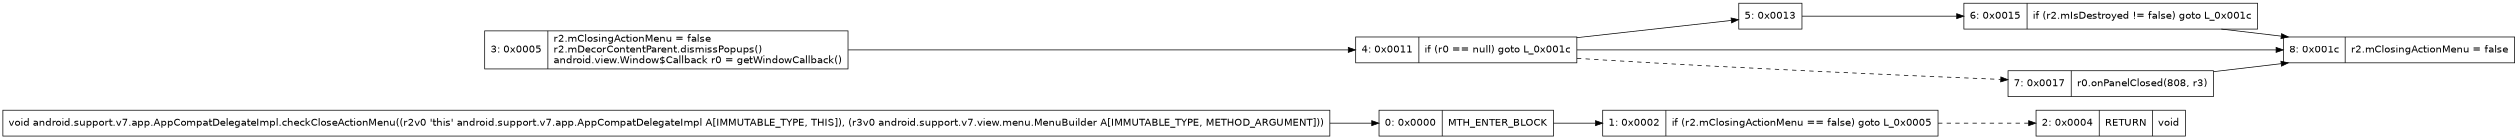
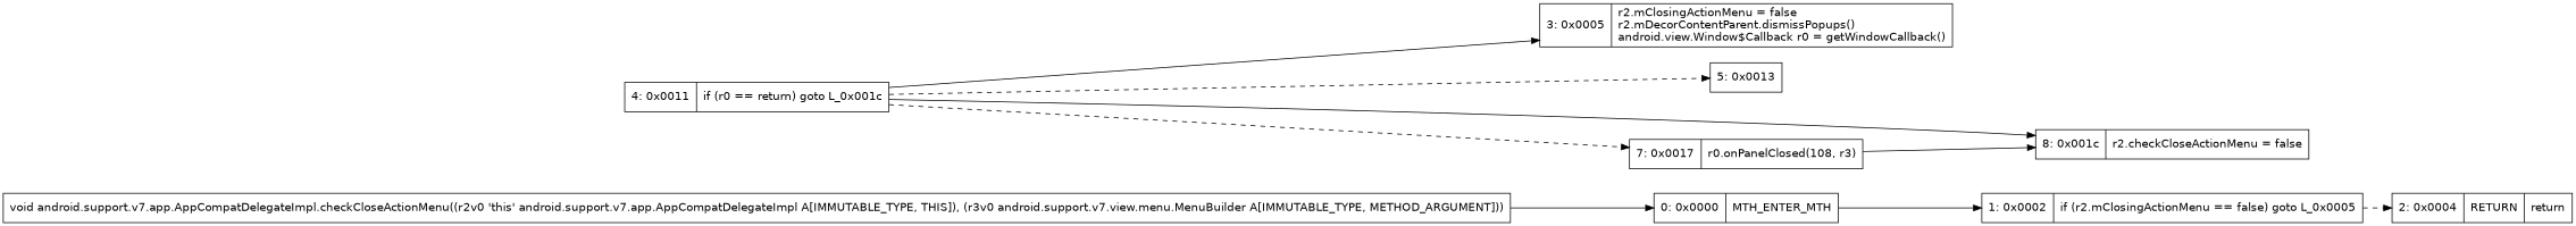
  digraph {
    fontname="DejaVu Sans"
    rankdir=LR
    node [fontname="DejaVu Sans" shape=record]
    edge [fontname="DejaVu Sans"]
-   n1 [label="{0\:\ 0x0000|MTH_ENTER_BLOCK\l}"]
+   n1 [label="{0\:\ 0x0000|MTH_ENTER_MTH\l}"]
    n2 [label="{1\:\ 0x0002|if (r2.mClosingActionMenu == false) goto L_0x0005\l}"]
-   n3 [label="{2\:\ 0x0004|RETURN\l|void\l}"]
+   n3 [label="{2\:\ 0x0004|RETURN\l|return\l}"]
    n4 [label="{3\:\ 0x0005|r2.mClosingActionMenu = false\lr2.mDecorContentParent.dismissPopups()\landroid.view.Window$Callback r0 = getWindowCallback()\l}"]
-   n5 [label="{4\:\ 0x0011|if (r0 == null) goto L_0x001c\l}"]
+   n5 [label="{4\:\ 0x0011|if (r0 == return) goto L_0x001c\l}"]
    n6 [label="{5\:\ 0x0013}"]
-   n7 [label="{8\:\ 0x001c|r2.mClosingActionMenu = false\l}"]
-   n8 [label="{7\:\ 0x0017|r0.onPanelClosed(808, r3)\l}"]
-   n9 [label="{6\:\ 0x0015|if (r2.mIsDestroyed != false) goto L_0x001c\l}"]
+   n7 [label="{8\:\ 0x001c|r2.checkCloseActionMenu = false\l}"]
+   n8 [label="{7\:\ 0x0017|r0.onPanelClosed(108, r3)\l}"]
    n10 [label="{void android.support.v7.app.AppCompatDelegateImpl.checkCloseActionMenu((r2v0 'this' android.support.v7.app.AppCompatDelegateImpl A[IMMUTABLE_TYPE, THIS]), (r3v0 android.support.v7.view.menu.MenuBuilder A[IMMUTABLE_TYPE, METHOD_ARGUMENT])) }"]
    n1 -> n2
    n2 -> n3 [style=dashed]
-   n4 -> n5
-   n5 -> n6 [style=solid]
+   n5 -> n4
+   n5 -> n6 [style=dashed]
    n5 -> n7
    n5 -> n8 [style=dashed]
-   n6 -> n9
    n8 -> n7
-   n9 -> n7
    n10 -> n1
  }
